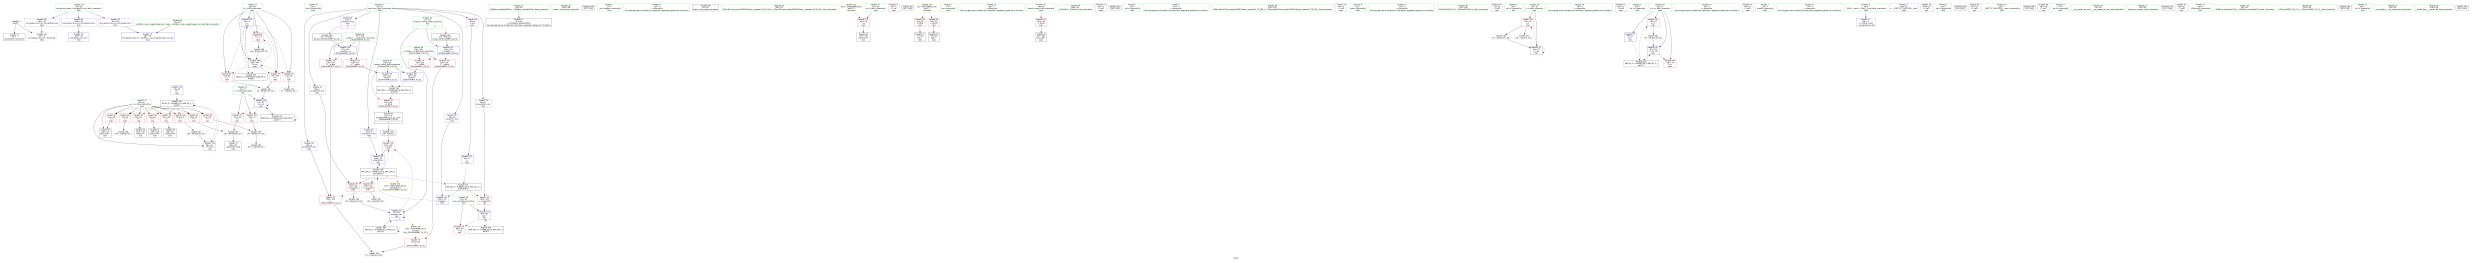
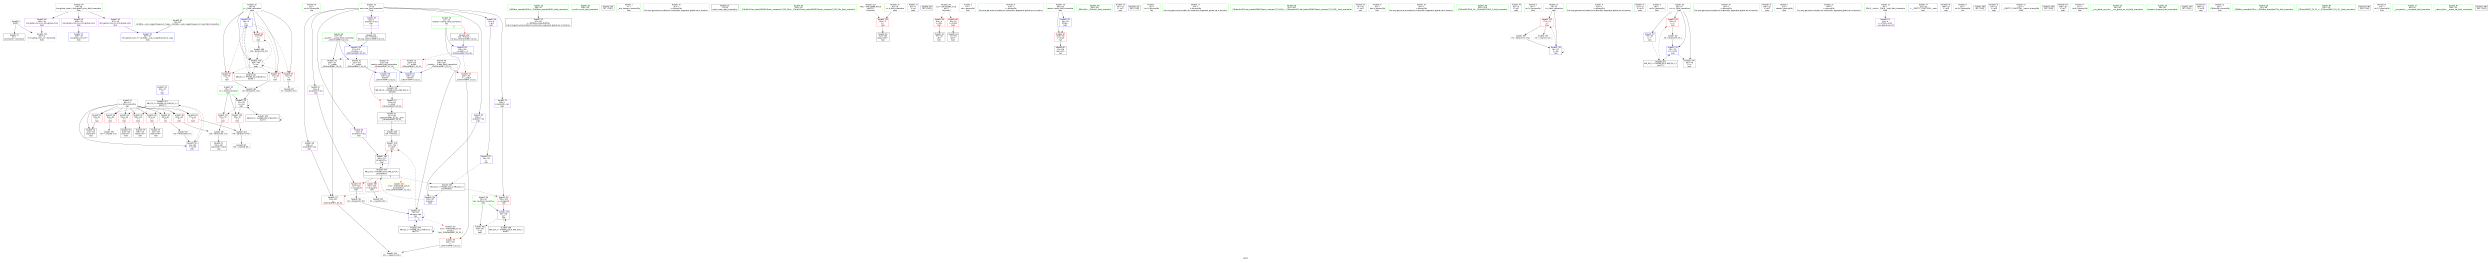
  digraph {
    fontname=Inter
    label=SVFG
    node [color=green fontname=Inter shape=record]
    edge [fontname=Inter style=solid]
    n1 [color=grey label="{NodeID: 0\nNullPtr}"]
    n2 [color=black label="{NodeID: 51\n2\<--3\ndummyVal\<--dummyVal\n}"]
    n3 [color=blue label="{NodeID: 120\n262\<--3\nllvm.global_ctors_2\<--dummyVal\nGlob }" style=dotted]
    n4 [color=red label="{NodeID: 97\n113\<--68\n\<--j\nmain\n}"]
    n5 [color=grey label="{NodeID: 182\n115 = Binary(113, 114, )\n}"]
    n6 [color=blue label="{NodeID: 126\n70\<--115\nx\<--mul\nmain\n}"]
    n7 [color=red label="{NodeID: 100\n118\<--70\n\<--x\nmain\n}"]
    n8 [color=red label="{NodeID: 101\n127\<--70\n\<--x\nmain\n}"]
    n9 [color=black label="{NodeID: 203\nMR_10V_2 = PHI(MR_10V_5, MR_10V_1, )\npts\{71 \}\n}"]
    n10 [label="{NodeID: 14\n32\<--1\n.str.8\<--dummyObj\nGlob }"]
    n11 [color=grey label="{NodeID: 194\n227 = cmp(224, 226, )\n}"]
    n12 [color=red label="{NodeID: 111\n235\<--215\n\<--retval\n_ZSt3minIiERKT_S2_S2_\n}"]
    n13 [color=black label="{NodeID: 62\n212\<--235\n_ZSt3minIiERKT_S2_S2__ret\<--\n_ZSt3minIiERKT_S2_S2_\n|{<s0>5}}"]
    n14 [color=black label="{NodeID: 244\n134 = PHI(212, )\n}"]
    n15 [color=red label="{NodeID: 108\n137\<--134\n\<--call11\nmain\n}"]
    n16 [label="{NodeID: 28\n48\<--54\n_ZNSt8ios_base4InitD1Ev\<--_ZNSt8ios_base4InitD1Ev_field_insensitive\n}"]
    n17 [color=black label="{NodeID: 52\n47\<--48\n\<--_ZNSt8ios_base4InitD1Ev\nCan only get source location for instruction, argument, global var or function.}"]
    n18 [color=black label="{NodeID: 208\nMR_20V_2 = PHI(MR_20V_3, MR_20V_1, )\npts\{81 \}\n}"]
    n19 [color=blue label="{NodeID: 134\n80\<--186\naa\<--\nmain\n}"]
    n20 [color=red label="{NodeID: 106\n198\<--80\n\<--aa\nmain\n}"]
    n21 [color=blue label="{NodeID: 125\n68\<--97\nj\<--\nmain\n}"]
    n22 [color=red label="{NodeID: 96\n110\<--68\n\<--j\nmain\n}"]
    n23 [color=red label="{NodeID: 98\n114\<--68\n\<--j\nmain\n}"]
    n24 [color=red label="{NodeID: 99\n143\<--68\n\<--j\nmain\n}"]
    n25 [color=blue label="{NodeID: 129\n68\<--144\nj\<--inc\nmain\n}"]
    n26 [color=black label="{NodeID: 202\nMR_8V_2 = PHI(MR_8V_4, MR_8V_1, )\npts\{69 \}\n}"]
    n27 [color=grey label="{NodeID: 191\n111 = cmp(110, 101, )\n}"]
    n28 [color=grey label="{NodeID: 188\n144 = Binary(143, 97, )\n}"]
    n29 [label="{NodeID: 42\n168\<--169\nscanf\<--scanf_field_insensitive\n}"]
    n30 [color=black label="{NodeID: 56\n124\<--123\nidxprom6\<--\nmain\n}"]
    n31 [color=purple label="{NodeID: 70\n185\<--8\narrayidx26\<--ans\nmain\n}"]
    n32 [color=red label="{NodeID: 110\n186\<--185\n\<--arrayidx26\nmain\n}"]
    n33 [color=black label="{NodeID: 250\n167 = PHI()\n}"]
    n34 [color=purple label="{NodeID: 84\n262\<--34\nllvm.global_ctors_2\<--llvm.global_ctors\nGlob }"]
    n35 [label="{NodeID: 1\n7\<--1\n__dso_handle\<--dummyObj\nGlob }"]
    n36 [label="{NodeID: 15\n35\<--1\n\<--dummyObj\nCan only get source location for instruction, argument, global var or function.}"]
    n37 [color=grey label="{NodeID: 195\n120 = cmp(119, 83, )\n}"]
    n38 [color=red label="{NodeID: 112\n225\<--217\n\<--__a.addr\n_ZSt3minIiERKT_S2_S2_\n}"]
    n39 [color=red label="{NodeID: 117\n226\<--225\n\<--\n_ZSt3minIiERKT_S2_S2_\n}"]
    n40 [color=black label="{NodeID: 29\n61\<--62\nmain\<--main_field_insensitive\n}"]
    n41 [color=grey label="{NodeID: 184\n119 = Binary(117, 118, )\n}"]
    n42 [color=grey label="{NodeID: 185\n128 = Binary(126, 127, )\n}"]
    n43 [color=black label="{NodeID: 57\n129\<--128\nidxprom9\<--sub8\nmain\n}"]
    n44 [label="{NodeID: 43\n190\<--191\n_ZStlsISt11char_traitsIcEERSt13basic_ostreamIcT_ES5_PKc\<--_ZStlsISt11char_traitsIcEERSt13basic_ostreamIcT_ES5_PKc_field_insensitive\n}"]
    n45 [color=yellow label="{NodeID: 223\n18V_1 = ENCHI(MR_18V_0)\npts\{79 \}\nFun[main]}" style=double]
    n46 [color=red label="{NodeID: 105\n183\<--78\n\<--a\nmain\n}"]
    n47 [color=black label="{NodeID: 60\n184\<--183\nidxprom25\<--\nmain\n}"]
    n48 [color=purple label="{NodeID: 71\n85\<--11\n\<--.str\nmain\n}"]
    n49 [color=black label="{NodeID: 251\n182 = PHI()\n}"]
    n50 [color=red label="{NodeID: 85\n84\<--15\n\<--stdin\nmain\n}"]
    n51 [color=black label="{NodeID: 53\n87\<--84\ncall\<--\nmain\n}"]
    n52 [label="{NodeID: 2\n11\<--1\n.str\<--dummyObj\nGlob }"]
    n53 [label="{NodeID: 16\n83\<--1\n\<--dummyObj\nCan only get source location for instruction, argument, global var or function.}"]
    n54 [color=black label="{NodeID: 196\nMR_25V_3 = PHI(MR_25V_4, MR_25V_2, )\npts\{216 \}\n}"]
    n55 [color=red label="{NodeID: 113\n232\<--217\n\<--__a.addr\n_ZSt3minIiERKT_S2_S2_\n}"]
    n56 [color=blue label="{NodeID: 138\n215\<--232\nretval\<--\n_ZSt3minIiERKT_S2_S2_\n}"]
    n57 [label="{NodeID: 30\n64\<--65\nretval\<--retval_field_insensitive\nmain\n}"]
    n58 [color=red label="{NodeID: 87\n206\<--64\n\<--retval\nmain\n}"]
+   n59 [color=blue label="{NodeID: 121\n64\<--83\nretval\<--\nmain\n}"]
    n60 [color=black label="{NodeID: 61\n63\<--206\nmain_ret\<--\nmain\n}"]
    n61 [color=yellow label="{NodeID: 210\n12V_1 = ENCHI(MR_12V_0)\npts\{73 \}\nFun[_ZSt3minIiERKT_S2_S2_]}" style=double]
    n62 [color=red label="{NodeID: 116\n224\<--223\n\<--\n_ZSt3minIiERKT_S2_S2_\n}"]
    n63 [color=blue label="{NodeID: 127\n72\<--132\nref.tmp\<--add\nmain\n|{|<s3>5}}"]
    n64 [color=black label="{NodeID: 204\nMR_12V_2 = PHI(MR_12V_3, MR_12V_1, )\npts\{73 \}\n}"]
    n65 [color=blue label="{NodeID: 128\n140\<--137\narrayidx13\<--\nmain\n}"]
    n66 [color=black label="{NodeID: 200\nMR_22V_5 = PHI(MR_22V_6, MR_22V_4, )\npts\{100000 \}\n|{|<s5>5}}"]
    n67 [label="{NodeID: 44\n194\<--195\n_ZNSolsEi\<--_ZNSolsEi_field_insensitive\n}"]
    n68 [color=black label="{NodeID: 58\n139\<--138\nidxprom12\<--\nmain\n}"]
    n69 [color=purple label="{NodeID: 72\n86\<--13\n\<--.str.1\nmain\n}"]
    n70 [color=black label="{NodeID: 252\n189 = PHI()\n}"]
    n71 [color=red label="{NodeID: 86\n90\<--20\n\<--stdout\nmain\n}"]
    n72 [color=black label="{NodeID: 54\n93\<--90\ncall1\<--\nmain\n}"]
    n73 [label="{NodeID: 3\n13\<--1\n.str.1\<--dummyObj\nGlob }"]
    n74 [color=grey label="{NodeID: 183\n163 = Binary(162, 97, )\n}"]
    n75 [color=blue label="{NodeID: 130\n66\<--163\ni\<--inc20\nmain\n}"]
    n76 [color=black label="{NodeID: 201\nMR_6V_3 = PHI(MR_6V_4, MR_6V_2, )\npts\{67 \}\n}"]
    n77 [color=red label="{NodeID: 88\n99\<--66\n\<--i\nmain\n}"]
    n78 [color=red label="{NodeID: 89\n103\<--66\n\<--i\nmain\n}"]
    n79 [color=red label="{NodeID: 90\n117\<--66\n\<--i\nmain\n}"]
    n80 [color=red label="{NodeID: 91\n123\<--66\n\<--i\nmain\n}"]
    n81 [color=red label="{NodeID: 92\n126\<--66\n\<--i\nmain\n}"]
    n82 [color=red label="{NodeID: 93\n138\<--66\n\<--i\nmain\n}"]
    n83 [color=red label="{NodeID: 94\n147\<--66\n\<--i\nmain\n}"]
    n84 [color=red label="{NodeID: 95\n162\<--66\n\<--i\nmain\n}"]
    n85 [label="{NodeID: 17\n97\<--1\n\<--dummyObj\nCan only get source location for instruction, argument, global var or function.}"]
    n86 [color=red label="{NodeID: 114\n223\<--219\n\<--__b.addr\n_ZSt3minIiERKT_S2_S2_\n}"]
    n87 [label="{NodeID: 31\n66\<--67\ni\<--i_field_insensitive\nmain\n}"]
    n88 [color=grey label="{NodeID: 190\n100 = cmp(99, 101, )\n}"]
    n89 [color=black label="{NodeID: 55\n104\<--103\nidxprom\<--\nmain\n}"]
    n90 [color=black label="{NodeID: 59\n148\<--147\nidxprom14\<--\nmain\n}"]
    n91 [color=blue label="{NodeID: 123\n66\<--97\ni\<--\nmain\n}"]
    n92 [color=red label="{NodeID: 107\n131\<--130\n\<--arrayidx10\nmain\n}"]
    n93 [color=red label="{NodeID: 109\n150\<--149\n\<--arrayidx15\nmain\n}"]
    n94 [color=black label="{NodeID: 205\nMR_22V_3 = PHI(MR_22V_5, MR_22V_2, )\npts\{100000 \}\n}"]
    n95 [color=yellow label="{NodeID: 214\n22V_1 = ENCHI(MR_22V_0)\npts\{100000 \}\nFun[_ZSt3minIiERKT_S2_S2_]}" style=double]
    n96 [color=grey label="{NodeID: 186\n132 = Binary(131, 97, )\n}"]
    n97 [color=grey label="{NodeID: 192\n151 = cmp(150, 107, )\n}"]
    n98 [color=blue label="{NodeID: 124\n105\<--107\narrayidx\<--\nmain\n}"]
    n99 [label="{NodeID: 45\n201\<--202\n_ZSt4endlIcSt11char_traitsIcEERSt13basic_ostreamIT_T0_ES6_\<--_ZSt4endlIcSt11char_traitsIcEERSt13basic_ostreamIT_T0_ES6__field_insensitive\n}"]
    n100 [color=purple label="{NodeID: 73\n91\<--16\n\<--.str.2\nmain\n}"]
    n101 [color=black label="{NodeID: 253\n213 = PHI(125, )\n0th arg _ZSt3minIiERKT_S2_S2_ }"]
    n102 [color=blue label="{NodeID: 135\n217\<--213\n__a.addr\<--__a\n_ZSt3minIiERKT_S2_S2_\n}"]
    n103 [label="{NodeID: 4\n15\<--1\nstdin\<--dummyObj\nGlob }"]
    n104 [label="{NodeID: 18\n101\<--1\n\<--dummyObj\nCan only get source location for instruction, argument, global var or function.}"]
    n105 [color=red label="{NodeID: 115\n229\<--219\n\<--__b.addr\n_ZSt3minIiERKT_S2_S2_\n}"]
    n106 [color=blue label="{NodeID: 137\n215\<--229\nretval\<--\n_ZSt3minIiERKT_S2_S2_\n}"]
    n107 [label="{NodeID: 32\n68\<--69\nj\<--j_field_insensitive\nmain\n}"]
    n108 [label="{NodeID: 46\n203\<--204\n_ZNSolsEPFRSoS_E\<--_ZNSolsEPFRSoS_E_field_insensitive\n}"]
    n109 [color=purple label="{NodeID: 74\n92\<--18\n\<--.str.3\nmain\n}"]
    n110 [color=black label="{NodeID: 254\n214 = PHI(72, )\n1st arg _ZSt3minIiERKT_S2_S2_ }"]
    n111 [color=blue label="{NodeID: 136\n219\<--214\n__b.addr\<--__b\n_ZSt3minIiERKT_S2_S2_\n}"]
    n112 [label="{NodeID: 5\n16\<--1\n.str.2\<--dummyObj\nGlob }"]
    n113 [color=red label="{NodeID: 102\n172\<--74\n\<--t\nmain\n}"]
    n114 [color=grey label="{NodeID: 189\n173 = Binary(172, 174, )\n}"]
    n115 [color=grey label="{NodeID: 193\n176 = cmp(172, 83, )\n}"]
    n116 [color=blue label="{NodeID: 132\n74\<--173\nt\<--dec\nmain\n}"]
    n117 [label="{NodeID: 19\n107\<--1\n\<--dummyObj\nCan only get source location for instruction, argument, global var or function.}"]
    n118 [label="{NodeID: 33\n70\<--71\nx\<--x_field_insensitive\nmain\n}"]
    n119 [label="{NodeID: 47\n215\<--216\nretval\<--retval_field_insensitive\n_ZSt3minIiERKT_S2_S2_\n}"]
    n120 [color=purple label="{NodeID: 75\n153\<--21\n\<--.str.4\nmain\n}"]
    n121 [label="{NodeID: 6\n18\<--1\n.str.3\<--dummyObj\nGlob }"]
    n122 [color=red label="{NodeID: 103\n178\<--76\n\<--cc\nmain\n}"]
    n123 [color=grey label="{NodeID: 187\n179 = Binary(178, 97, )\n}"]
    n124 [color=blue label="{NodeID: 133\n76\<--179\ncc\<--inc23\nmain\n}"]
    n125 [color=black label="{NodeID: 207\nMR_16V_3 = PHI(MR_16V_4, MR_16V_2, )\npts\{77 \}\n}"]
    n126 [color=red label="{NodeID: 104\n192\<--76\n\<--cc\nmain\n}"]
    n127 [label="{NodeID: 20\n157\<--1\n\<--dummyObj\nCan only get source location for instruction, argument, global var or function.}"]
    n128 [label="{NodeID: 34\n72\<--73\nref.tmp\<--ref.tmp_field_insensitive\nmain\n|{|<s1>5}}"]
    n129 [color=blue label="{NodeID: 131\n76\<--83\ncc\<--\nmain\n}"]
    n130 [label="{NodeID: 48\n217\<--218\n__a.addr\<--__a.addr_field_insensitive\n_ZSt3minIiERKT_S2_S2_\n}"]
    n131 [color=purple label="{NodeID: 76\n154\<--23\n\<--.str.5\nmain\n}"]
    n132 [label="{NodeID: 7\n20\<--1\nstdout\<--dummyObj\nGlob }"]
    n133 [label="{NodeID: 21\n174\<--1\n\<--dummyObj\nCan only get source location for instruction, argument, global var or function.}"]
    n134 [color=blue label="{NodeID: 118\n260\<--35\nllvm.global_ctors_0\<--\nGlob }"]
    n135 [label="{NodeID: 35\n74\<--75\nt\<--t_field_insensitive\nmain\n}"]
    n136 [color=yellow label="{NodeID: 215\n2V_1 = ENCHI(MR_2V_0)\npts\{1 \}\nFun[main]}" style=double]
    n137 [label="{NodeID: 49\n219\<--220\n__b.addr\<--__b.addr_field_insensitive\n_ZSt3minIiERKT_S2_S2_\n}"]
    n138 [color=purple label="{NodeID: 63\n45\<--4\n\<--_ZStL8__ioinit\n__cxx_global_var_init\n}"]
    n139 [color=purple label="{NodeID: 77\n155\<--25\n\<--__PRETTY_FUNCTION__.main\nmain\n}"]
    n140 [label="{NodeID: 22\n4\<--6\n_ZStL8__ioinit\<--_ZStL8__ioinit_field_insensitive\nGlob }"]
    n141 [color=blue label="{NodeID: 119\n261\<--36\nllvm.global_ctors_1\<--_GLOBAL__sub_I_regantinaveen_3_1.cpp\nGlob }"]
    n142 [label="{NodeID: 36\n76\<--77\ncc\<--cc_field_insensitive\nmain\n}"]
    n143 [label="{NodeID: 50\n36\<--256\n_GLOBAL__sub_I_regantinaveen_3_1.cpp\<--_GLOBAL__sub_I_regantinaveen_3_1.cpp_field_insensitive\n}"]
    n144 [color=purple label="{NodeID: 64\n94\<--8\n\<--ans\nmain\n}"]
    n145 [color=blue label="{NodeID: 122\n94\<--83\n\<--\nmain\n}"]
    n146 [color=purple label="{NodeID: 78\n166\<--27\n\<--.str.6\nmain\n}"]
    n147 [label="{NodeID: 9\n23\<--1\n.str.5\<--dummyObj\nGlob }"]
    n148 [label="{NodeID: 23\n8\<--10\nans\<--ans_field_insensitive\nGlob }"]
    n149 [color=purple label="{NodeID: 65\n105\<--8\narrayidx\<--ans\nmain\n}"]
    n150 [color=purple label="{NodeID: 66\n125\<--8\narrayidx7\<--ans\nmain\n|{<s0>5}}"]
    n151 [color=purple label="{NodeID: 67\n130\<--8\narrayidx10\<--ans\nmain\n}"]
    n152 [color=purple label="{NodeID: 68\n140\<--8\narrayidx13\<--ans\nmain\n}"]
    n153 [color=purple label="{NodeID: 69\n149\<--8\narrayidx15\<--ans\nmain\n}"]
    n154 [label="{NodeID: 37\n78\<--79\na\<--a_field_insensitive\nmain\n}"]
    n155 [color=black label="{NodeID: 245\n46 = PHI()\n}"]
    n156 [color=purple label="{NodeID: 79\n181\<--27\n\<--.str.6\nmain\n}"]
    n157 [label="{NodeID: 10\n25\<--1\n__PRETTY_FUNCTION__.main\<--dummyObj\nGlob }"]
    n158 [label="{NodeID: 24\n34\<--38\nllvm.global_ctors\<--llvm.global_ctors_field_insensitive\nGlob }"]
    n159 [color=purple label="{NodeID: 82\n260\<--34\nllvm.global_ctors_0\<--llvm.global_ctors\nGlob }"]
    n160 [color=purple label="{NodeID: 83\n261\<--34\nllvm.global_ctors_1\<--llvm.global_ctors\nGlob }"]
    n161 [label="{NodeID: 38\n80\<--81\naa\<--aa_field_insensitive\nmain\n}"]
    n162 [color=black label="{NodeID: 246\n193 = PHI()\n}"]
    n163 [color=purple label="{NodeID: 80\n188\<--30\n\<--.str.7\nmain\n}"]
    n164 [label="{NodeID: 11\n27\<--1\n.str.6\<--dummyObj\nGlob }"]
    n165 [label="{NodeID: 25\n39\<--40\n__cxx_global_var_init\<--__cxx_global_var_init_field_insensitive\n}"]
    n166 [label="{NodeID: 39\n88\<--89\nfreopen\<--freopen_field_insensitive\n}"]
    n167 [color=black label="{NodeID: 247\n197 = PHI()\n}"]
    n168 [color=purple label="{NodeID: 81\n196\<--32\n\<--.str.8\nmain\n}"]
    n169 [label="{NodeID: 12\n29\<--1\n_ZSt4cout\<--dummyObj\nGlob }"]
    n170 [label="{NodeID: 26\n43\<--44\n_ZNSt8ios_base4InitC1Ev\<--_ZNSt8ios_base4InitC1Ev_field_insensitive\n}"]
    n171 [label="{NodeID: 40\n135\<--136\n_ZSt3minIiERKT_S2_S2_\<--_ZSt3minIiERKT_S2_S2__field_insensitive\n}"]
    n172 [color=black label="{NodeID: 248\n199 = PHI()\n}"]
    n173 [label="{NodeID: 13\n30\<--1\n.str.7\<--dummyObj\nGlob }"]
    n174 [label="{NodeID: 27\n49\<--50\n__cxa_atexit\<--__cxa_atexit_field_insensitive\n}"]
    n175 [label="{NodeID: 41\n158\<--159\n__assert_fail\<--__assert_fail_field_insensitive\n}"]
    n176 [color=black label="{NodeID: 249\n200 = PHI()\n}"]
    n1 -> n2
    n1 -> n3
    n4 -> n5
    n5 -> n6
    n6 -> n6 [style=dashed]
    n6 -> n7 [style=dashed]
    n6 -> n8 [style=dashed]
    n6 -> n9 [style=dashed]
    n7 -> n41
    n8 -> n42
    n9 -> n6 [style=dashed]
    n9 -> n9 [style=dashed]
    n12 -> n13
    n13 -> n14 [color=blue tailport=s0]
    n14 -> n15
    n15 -> n65
    n16 -> n17
    n18 -> n19 [style=dashed]
    n19 -> n18 [style=dashed]
    n19 -> n20 [style=dashed]
    n21 -> n4 [style=dashed]
    n21 -> n22 [style=dashed]
    n21 -> n23 [style=dashed]
    n21 -> n24 [style=dashed]
    n21 -> n25 [style=dashed]
    n21 -> n26 [style=dashed]
    n22 -> n27
    n23 -> n5
    n24 -> n28
    n25 -> n4 [style=dashed]
    n25 -> n22 [style=dashed]
    n25 -> n23 [style=dashed]
    n25 -> n24 [style=dashed]
    n25 -> n25 [style=dashed]
    n25 -> n26 [style=dashed]
    n26 -> n21 [style=dashed]
    n28 -> n25
    n31 -> n32
    n32 -> n19
    n34 -> n3
    n38 -> n39
    n39 -> n11
    n41 -> n37
    n42 -> n43
    n45 -> n46 [style=dashed]
    n46 -> n47
    n50 -> n51
    n54 -> n12 [style=dashed]
    n55 -> n56
    n56 -> n54 [style=dashed]
    n57 -> n58
+   n57 -> n59
    n58 -> n60
+   n59 -> n58 [style=dashed]
    n61 -> n62 [style=dashed]
    n62 -> n11
    n63 -> n15 [style=dashed]
    n63 -> n61 [color=red style=dashed tailport=s3]
    n63 -> n63 [style=dashed]
    n63 -> n64 [style=dashed]
    n64 -> n63 [style=dashed]
    n64 -> n64 [style=dashed]
    n65 -> n66 [style=dashed]
    n66 -> n15 [style=dashed]
    n66 -> n65 [style=dashed]
    n66 -> n92
    n66 -> n93 [style=dashed]
    n66 -> n94 [style=dashed]
    n66 -> n95 [color=red style=dashed tailport=s5]
    n71 -> n72
    n74 -> n75
    n75 -> n76 [style=dashed]
    n76 -> n75 [style=dashed]
    n76 -> n77 [style=dashed]
    n76 -> n78 [style=dashed]
    n76 -> n79 [style=dashed]
    n76 -> n80 [style=dashed]
    n76 -> n81 [style=dashed]
    n76 -> n82 [style=dashed]
    n76 -> n83 [style=dashed]
    n76 -> n84 [style=dashed]
    n77 -> n88
    n78 -> n89
    n79 -> n41
    n80 -> n30
    n81 -> n42
    n82 -> n68
    n83 -> n90
    n84 -> n74
    n86 -> n62
    n87 -> n30
    n87 -> n75
    n87 -> n77
    n87 -> n78
    n87 -> n79
    n87 -> n80
    n87 -> n81
    n87 -> n82
    n87 -> n83
    n87 -> n84
    n91 -> n76 [style=dashed]
    n92 -> n96
    n93 -> n97
    n94 -> n32 [style=dashed]
    n94 -> n98 [style=dashed]
    n95 -> n39 [style=dashed]
    n96 -> n63
    n98 -> n66 [style=dashed]
    n101 -> n102
    n102 -> n38 [style=dashed]
    n102 -> n55 [style=dashed]
    n105 -> n106
    n106 -> n54 [style=dashed]
    n107 -> n4
    n107 -> n21
    n107 -> n22
    n107 -> n23
    n107 -> n24
    n107 -> n25
    n110 -> n111
    n111 -> n86 [style=dashed]
    n111 -> n105 [style=dashed]
    n113 -> n114
    n113 -> n115
    n114 -> n116
    n116 -> n113 [style=dashed]
    n116 -> n116 [style=dashed]
    n118 -> n6
    n118 -> n7
    n118 -> n8
    n119 -> n12 [color=red]
    n119 -> n56
    n119 -> n106
    n122 -> n123
    n123 -> n124
    n124 -> n125 [style=dashed]
    n124 -> n126 [style=dashed]
    n125 -> n122 [style=dashed]
    n125 -> n124 [style=dashed]
    n128 -> n63
    n128 -> n110 [color=red tailport=s1]
    n128 -> n111
    n129 -> n125 [style=dashed]
    n130 -> n38
    n130 -> n55
    n130 -> n102
    n135 -> n113
    n135 -> n116
    n136 -> n50 [style=dashed]
    n136 -> n71 [style=dashed]
    n137 -> n86
-   n137 -> n105
+   n137 -> n106
    n140 -> n138
    n142 -> n122
    n142 -> n124
    n142 -> n126
    n142 -> n129
    n143 -> n141
    n144 -> n145
    n145 -> n94 [style=dashed]
    n148 -> n31
    n148 -> n144
    n148 -> n149
    n148 -> n150
    n148 -> n151
    n148 -> n152
    n148 -> n153
    n149 -> n98
    n150 -> n101 [color=red tailport=s0]
    n151 -> n92
    n152 -> n65
    n153 -> n39
    n154 -> n46
    n158 -> n34
    n158 -> n159
    n158 -> n160
    n159 -> n134
    n160 -> n141
    n161 -> n19
    n161 -> n20
  }
